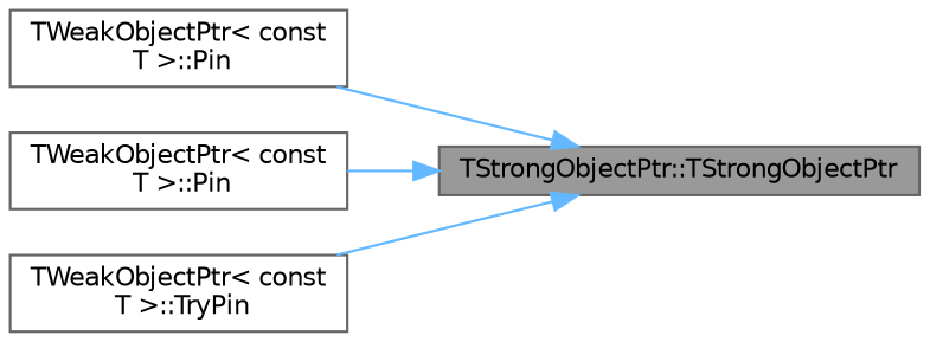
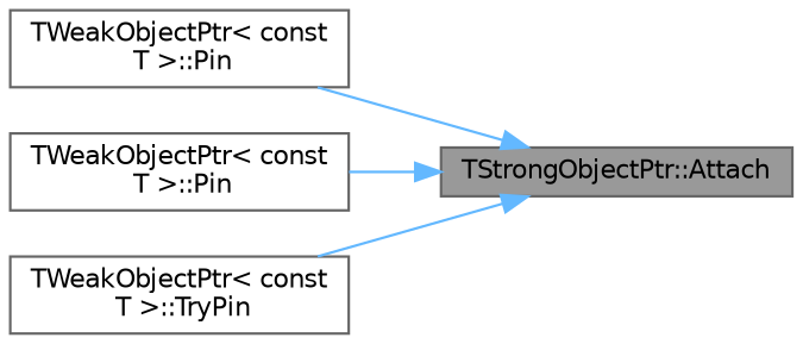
  digraph {
    rankdir=RL
    node [color=grey40 fillcolor=white fontname=Helvetica fontsize=10 shape=box style=filled]
    edge [color=steelblue1 dir=back fontname=Helvetica fontsize=10 labelfontname=Helvetica labelfontsize=10 style=solid]
-   n1 [color=gray40 fillcolor=grey60 fontcolor=black height=0.2 label="TStrongObjectPtr::TStrongObjectPtr" width=0.4]
+   n1 [color=gray40 fillcolor=grey60 fontcolor=black height=0.2 label="TStrongObjectPtr::Attach" width=0.4]
    n2 [height=0.2 label="TWeakObjectPtr\< const\l T \>::Pin" width=0.4]
    n3 [height=0.2 label="TWeakObjectPtr\< const\l T \>::Pin" width=0.4]
    n4 [height=0.2 label="TWeakObjectPtr\< const\l T \>::TryPin" width=0.4]
    n1 -> n2
    n1 -> n3
    n1 -> n4
  }
